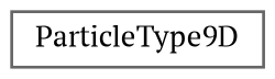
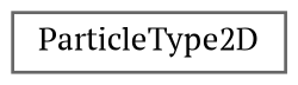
  digraph {
    rankdir=LR
    fontname="PT Serif"
-   n1 [color=grey40 fillcolor=white fontname="PT Serif" fontsize=10 height=0.2 label=ParticleType9D shape=box style=filled width=0.4]
+   n1 [color=grey40 fillcolor=white fontname="PT Serif" fontsize=10 height=0.2 label=ParticleType2D shape=box style=filled width=0.4]
  }
